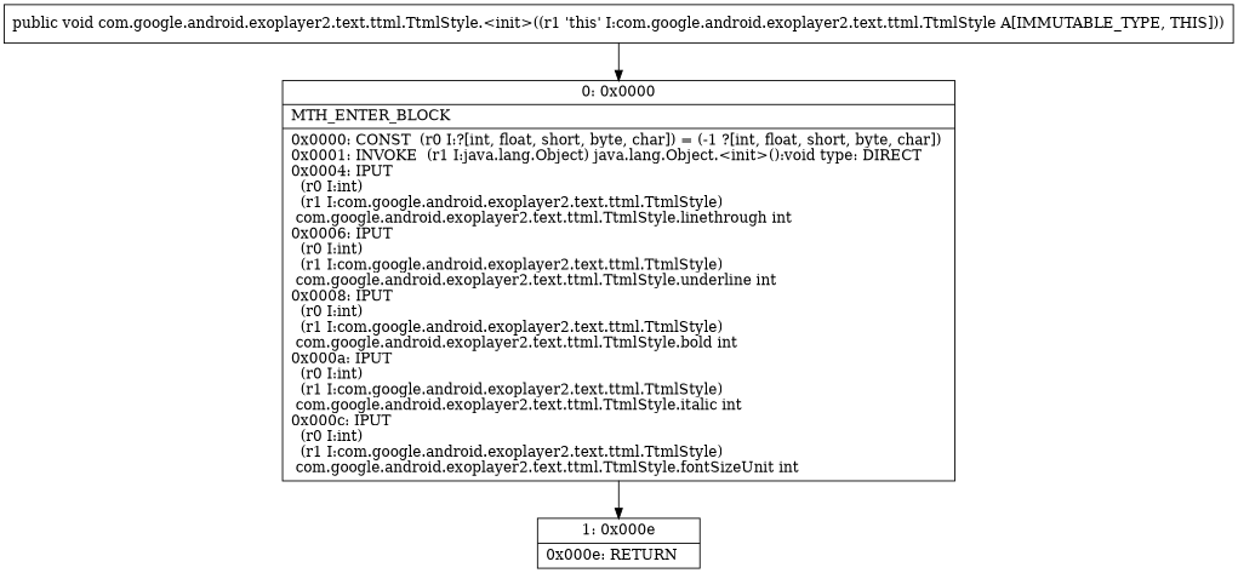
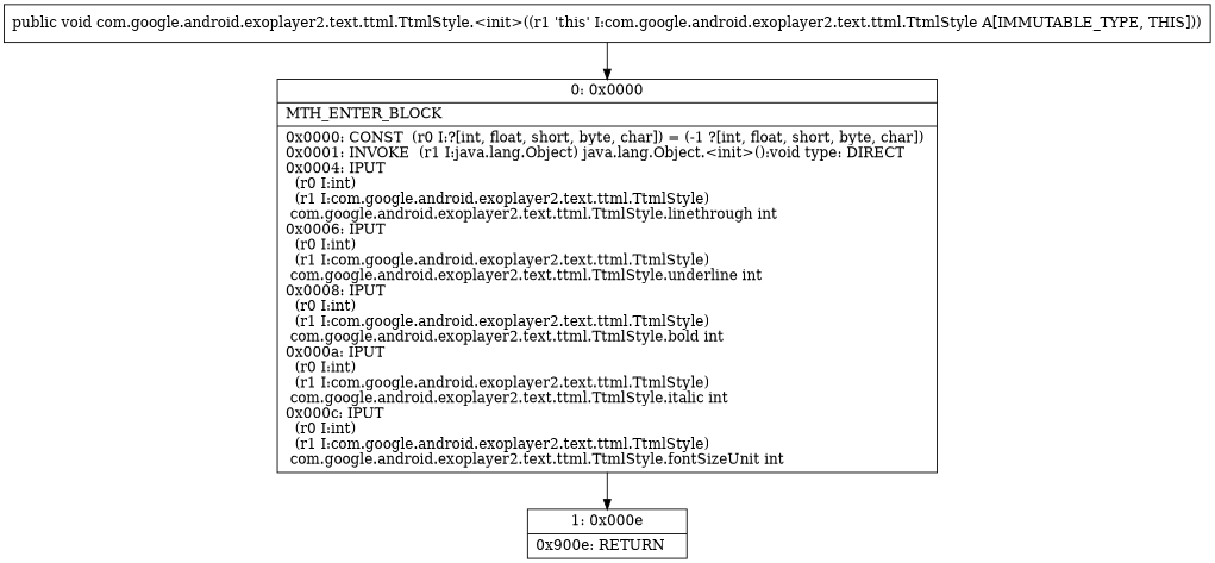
  digraph {
    node [shape=record]
    n1 [label="{0\:\ 0x0000|MTH_ENTER_BLOCK\l|0x0000: CONST  (r0 I:?[int, float, short, byte, char]) = (\-1 ?[int, float, short, byte, char]) \l0x0001: INVOKE  (r1 I:java.lang.Object) java.lang.Object.\<init\>():void type: DIRECT \l0x0004: IPUT  \l  (r0 I:int)\l  (r1 I:com.google.android.exoplayer2.text.ttml.TtmlStyle)\l com.google.android.exoplayer2.text.ttml.TtmlStyle.linethrough int \l0x0006: IPUT  \l  (r0 I:int)\l  (r1 I:com.google.android.exoplayer2.text.ttml.TtmlStyle)\l com.google.android.exoplayer2.text.ttml.TtmlStyle.underline int \l0x0008: IPUT  \l  (r0 I:int)\l  (r1 I:com.google.android.exoplayer2.text.ttml.TtmlStyle)\l com.google.android.exoplayer2.text.ttml.TtmlStyle.bold int \l0x000a: IPUT  \l  (r0 I:int)\l  (r1 I:com.google.android.exoplayer2.text.ttml.TtmlStyle)\l com.google.android.exoplayer2.text.ttml.TtmlStyle.italic int \l0x000c: IPUT  \l  (r0 I:int)\l  (r1 I:com.google.android.exoplayer2.text.ttml.TtmlStyle)\l com.google.android.exoplayer2.text.ttml.TtmlStyle.fontSizeUnit int \l}"]
-   n2 [label="{1\:\ 0x000e|0x000e: RETURN   \l}"]
+   n2 [label="{1\:\ 0x000e|0x900e: RETURN   \l}"]
    n3 [label="{public void com.google.android.exoplayer2.text.ttml.TtmlStyle.\<init\>((r1 'this' I:com.google.android.exoplayer2.text.ttml.TtmlStyle A[IMMUTABLE_TYPE, THIS])) }"]
    n1 -> n2
    n3 -> n1
  }
